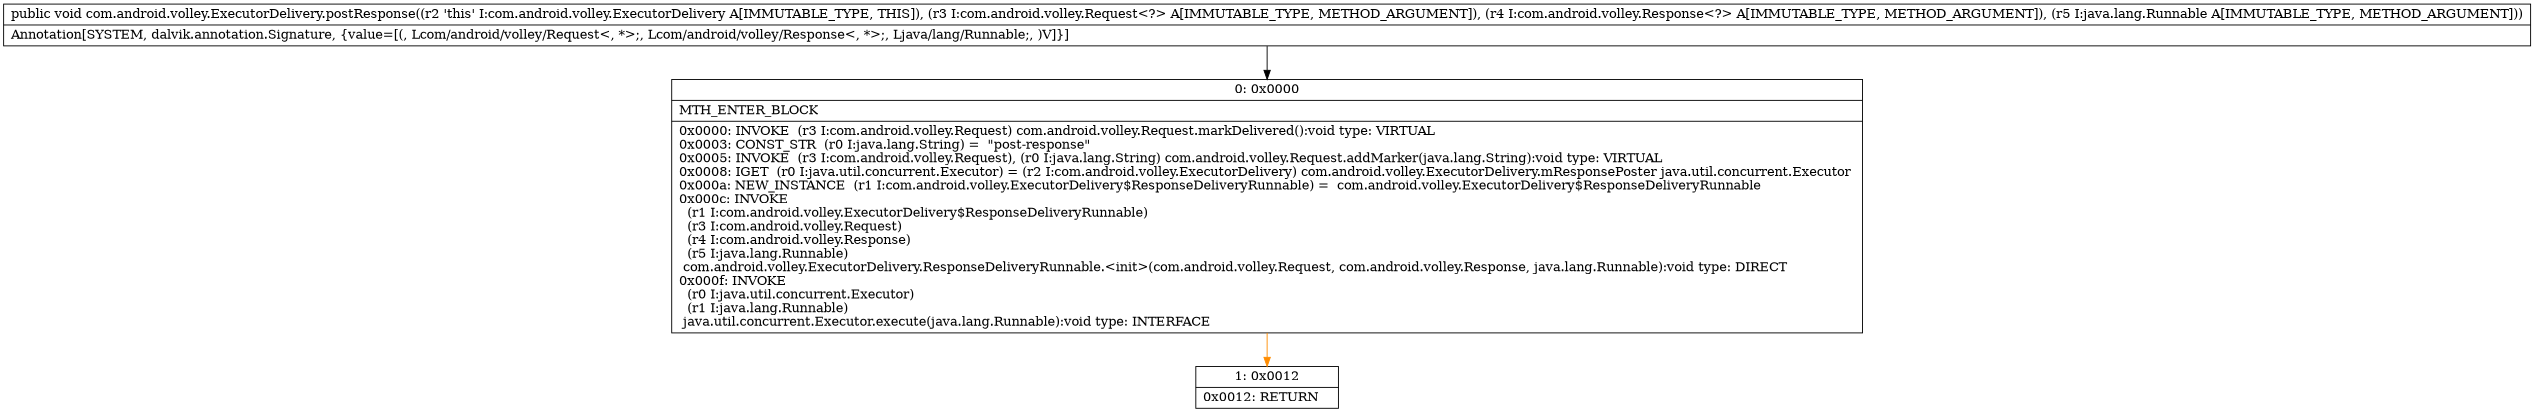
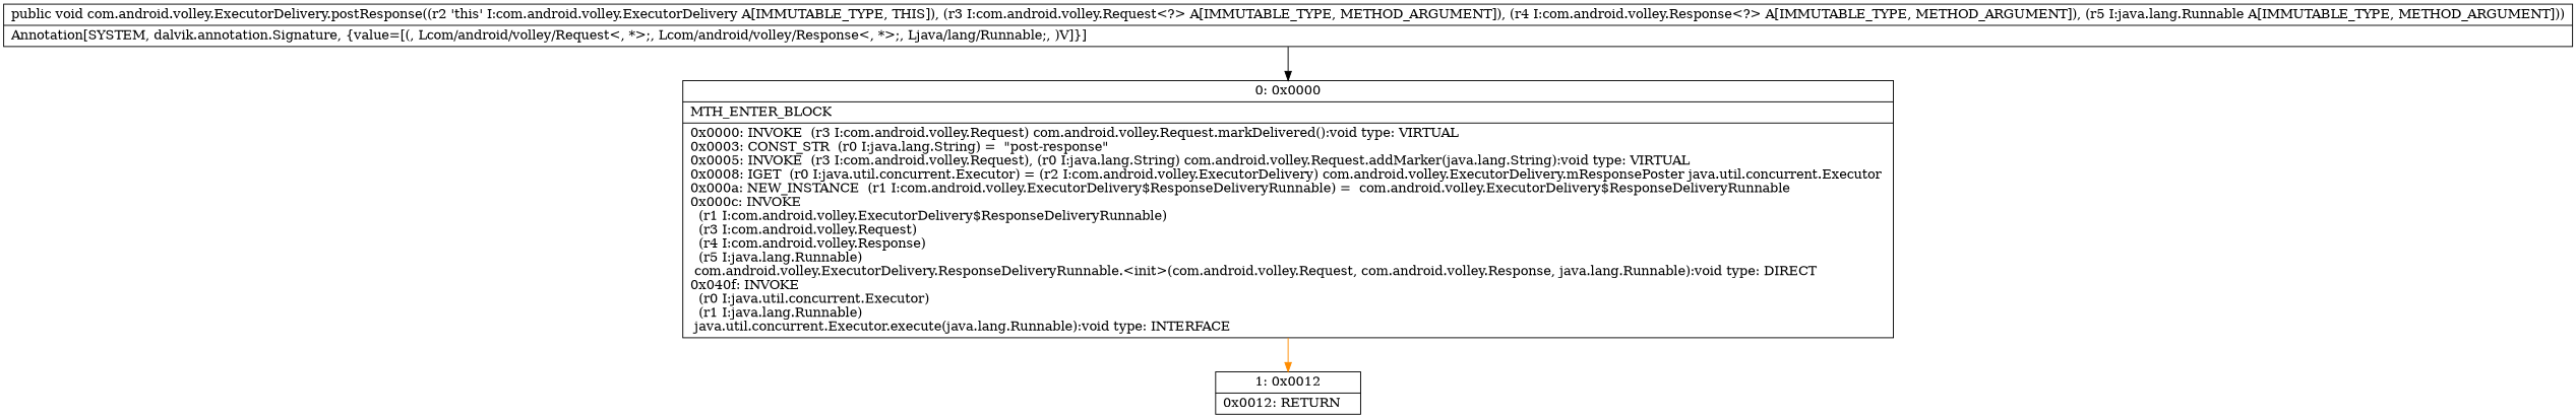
  digraph {
    node [shape=record]
-   n1 [label="{0\:\ 0x0000|MTH_ENTER_BLOCK\l|0x0000: INVOKE  (r3 I:com.android.volley.Request) com.android.volley.Request.markDelivered():void type: VIRTUAL \l0x0003: CONST_STR  (r0 I:java.lang.String) =  \"post\-response\" \l0x0005: INVOKE  (r3 I:com.android.volley.Request), (r0 I:java.lang.String) com.android.volley.Request.addMarker(java.lang.String):void type: VIRTUAL \l0x0008: IGET  (r0 I:java.util.concurrent.Executor) = (r2 I:com.android.volley.ExecutorDelivery) com.android.volley.ExecutorDelivery.mResponsePoster java.util.concurrent.Executor \l0x000a: NEW_INSTANCE  (r1 I:com.android.volley.ExecutorDelivery$ResponseDeliveryRunnable) =  com.android.volley.ExecutorDelivery$ResponseDeliveryRunnable \l0x000c: INVOKE  \l  (r1 I:com.android.volley.ExecutorDelivery$ResponseDeliveryRunnable)\l  (r3 I:com.android.volley.Request)\l  (r4 I:com.android.volley.Response)\l  (r5 I:java.lang.Runnable)\l com.android.volley.ExecutorDelivery.ResponseDeliveryRunnable.\<init\>(com.android.volley.Request, com.android.volley.Response, java.lang.Runnable):void type: DIRECT \l0x000f: INVOKE  \l  (r0 I:java.util.concurrent.Executor)\l  (r1 I:java.lang.Runnable)\l java.util.concurrent.Executor.execute(java.lang.Runnable):void type: INTERFACE \l}"]
+   n1 [label="{0\:\ 0x0000|MTH_ENTER_BLOCK\l|0x0000: INVOKE  (r3 I:com.android.volley.Request) com.android.volley.Request.markDelivered():void type: VIRTUAL \l0x0003: CONST_STR  (r0 I:java.lang.String) =  \"post\-response\" \l0x0005: INVOKE  (r3 I:com.android.volley.Request), (r0 I:java.lang.String) com.android.volley.Request.addMarker(java.lang.String):void type: VIRTUAL \l0x0008: IGET  (r0 I:java.util.concurrent.Executor) = (r2 I:com.android.volley.ExecutorDelivery) com.android.volley.ExecutorDelivery.mResponsePoster java.util.concurrent.Executor \l0x000a: NEW_INSTANCE  (r1 I:com.android.volley.ExecutorDelivery$ResponseDeliveryRunnable) =  com.android.volley.ExecutorDelivery$ResponseDeliveryRunnable \l0x000c: INVOKE  \l  (r1 I:com.android.volley.ExecutorDelivery$ResponseDeliveryRunnable)\l  (r3 I:com.android.volley.Request)\l  (r4 I:com.android.volley.Response)\l  (r5 I:java.lang.Runnable)\l com.android.volley.ExecutorDelivery.ResponseDeliveryRunnable.\<init\>(com.android.volley.Request, com.android.volley.Response, java.lang.Runnable):void type: DIRECT \l0x040f: INVOKE  \l  (r0 I:java.util.concurrent.Executor)\l  (r1 I:java.lang.Runnable)\l java.util.concurrent.Executor.execute(java.lang.Runnable):void type: INTERFACE \l}"]
    n2 [label="{1\:\ 0x0012|0x0012: RETURN   \l}"]
    n3 [label="{public void com.android.volley.ExecutorDelivery.postResponse((r2 'this' I:com.android.volley.ExecutorDelivery A[IMMUTABLE_TYPE, THIS]), (r3 I:com.android.volley.Request\<?\> A[IMMUTABLE_TYPE, METHOD_ARGUMENT]), (r4 I:com.android.volley.Response\<?\> A[IMMUTABLE_TYPE, METHOD_ARGUMENT]), (r5 I:java.lang.Runnable A[IMMUTABLE_TYPE, METHOD_ARGUMENT]))  | Annotation[SYSTEM, dalvik.annotation.Signature, \{value=[(, Lcom\/android\/volley\/Request\<, *\>;, Lcom\/android\/volley\/Response\<, *\>;, Ljava\/lang\/Runnable;, )V]\}]\l}"]
    n1 -> n2 [color=darkorange]
    n3 -> n1 [color=black]
  }
